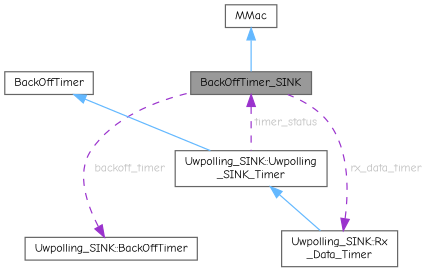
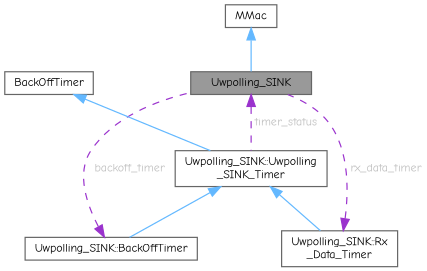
  digraph {
    fontname="Comic Neue"
    node [color=gray40 fillcolor=white fontname="Comic Neue" fontsize=10 shape=box style=filled]
    edge [color=steelblue1 dir=back fontname="Comic Neue" fontsize=10 labelfontname=Helvetica labelfontsize=10 style=solid]
-   n1 [fillcolor=grey60 fontcolor=black height=0.2 label=BackOffTimer_SINK width=0.4]
+   n1 [fillcolor=grey60 fontcolor=black height=0.2 label=Uwpolling_SINK width=0.4]
    n2 [height=0.2 label="Uwpolling_SINK::Uwpolling\l_SINK_Timer" width=0.4]
    n3 [height=0.2 label="Uwpolling_SINK::BackOffTimer" width=0.4]
    n4 [height=0.2 label="Uwpolling_SINK::Rx\l_Data_Timer" width=0.4]
    n5 [height=0.2 label=MMac width=0.4]
    n6 [height=0.2 label=BackOffTimer width=0.4]
    n1 -> n2 [color=darkorchid3 fontcolor=grey label=" timer_status" style=dashed]
+   n2 -> n3
    n2 -> n4
    n3 -> n1 [color=darkorchid3 fontcolor=grey label=" backoff_timer" style=dashed]
    n4 -> n1 [color=darkorchid3 fontcolor=grey label=" rx_data_timer" style=dashed]
    n5 -> n1
    n6 -> n2
  }
